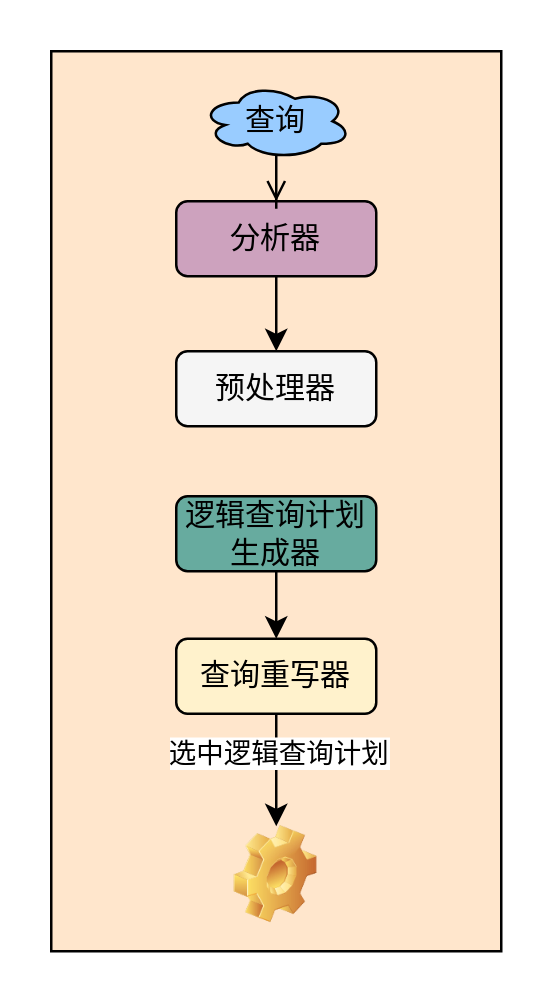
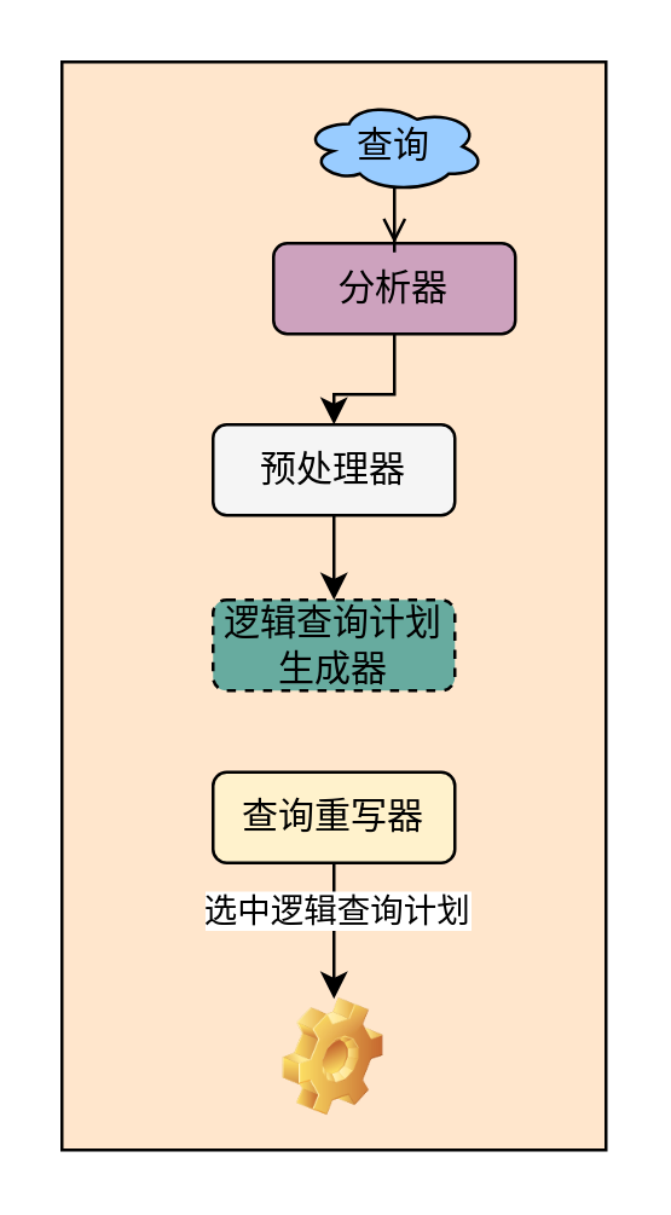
  <mxCell id="0" />
  <mxCell id="1" parent="0" />
  <mxCell id="2" value="" style="rounded=0;whiteSpace=wrap;html=1;fillColor=#FFE6CC;" vertex="1" parent="1"><mxGeometry x="20" y="20" width="180" height="360" as="geometry" /></mxCell>
  <mxCell id="3" value="" style="edgeStyle=orthogonalEdgeStyle;rounded=0;orthogonalLoop=1;jettySize=auto;html=1;" edge="1" parent="1" source="4" target="6"><mxGeometry relative="1" as="geometry" /></mxCell>
- <mxCell id="4" value="分析器" style="rounded=1;whiteSpace=wrap;html=1;fillColor=#CDA2BE;" vertex="1" parent="1"><mxGeometry x="70" y="80" width="80" height="30" as="geometry" /></mxCell>
+ <mxCell id="4" value="分析器" style="rounded=1;whiteSpace=wrap;html=1;fillColor=#CDA2BE;" vertex="1" parent="1"><mxGeometry x="90" y="80" width="80" height="30" as="geometry" /></mxCell>
+ <mxCell id="5" value="" style="edgeStyle=orthogonalEdgeStyle;rounded=0;orthogonalLoop=1;jettySize=auto;html=1;" edge="1" parent="1" source="6" target="8"><mxGeometry relative="1" as="geometry" /></mxCell>
  <mxCell id="6" value="预处理器" style="rounded=1;whiteSpace=wrap;html=1;fillColor=#f5f5f5;" vertex="1" parent="1"><mxGeometry x="70" y="140" width="80" height="30" as="geometry" /></mxCell>
- <mxCell id="7" value="" style="edgeStyle=orthogonalEdgeStyle;rounded=0;orthogonalLoop=1;jettySize=auto;html=1;" edge="1" parent="1" source="8" target="11"><mxGeometry relative="1" as="geometry" /></mxCell>
- <mxCell id="8" value="逻辑查询计划生成器" style="rounded=1;whiteSpace=wrap;html=1;fillColor=#67AB9F;" vertex="1" parent="1"><mxGeometry x="70" y="198" width="80" height="30" as="geometry" /></mxCell>
+ <mxCell id="8" value="逻辑查询计划生成器" style="rounded=1;whiteSpace=wrap;html=1;fillColor=#67AB9F;dashed=1;" vertex="1" parent="1"><mxGeometry x="70" y="198" width="80" height="30" as="geometry" /></mxCell>
  <mxCell id="9" value="" style="edgeStyle=orthogonalEdgeStyle;rounded=0;orthogonalLoop=1;jettySize=auto;html=1;" edge="1" parent="1" source="11" target="14"><mxGeometry relative="1" as="geometry" /></mxCell>
  <mxCell id="10" value="选中逻辑查询计划" style="edgeLabel;html=1;align=center;verticalAlign=middle;resizable=0;points=[];" vertex="1" connectable="0" parent="9"><mxGeometry x="0.212" relative="1" as="geometry"><mxPoint y="-12" as="offset" /></mxGeometry></mxCell>
  <mxCell id="11" value="查询重写器" style="rounded=1;whiteSpace=wrap;html=1;fillColor=#fff2cc;" vertex="1" parent="1"><mxGeometry x="70" y="255" width="80" height="30" as="geometry" /></mxCell>
  <mxCell id="12" value="" style="edgeStyle=orthogonalEdgeStyle;rounded=0;orthogonalLoop=1;jettySize=auto;html=1;endArrow=open;" edge="1" parent="1" source="13" target="4"><mxGeometry relative="1" as="geometry" /></mxCell>
- <mxCell id="13" value="查询" style="ellipse;shape=cloud;whiteSpace=wrap;html=1;fillColor=#99CCFF;" vertex="1" parent="1"><mxGeometry x="80" y="33" width="60" height="30" as="geometry" /></mxCell>
+ <mxCell id="13" value="查询" style="ellipse;shape=cloud;whiteSpace=wrap;html=1;fillColor=#99CCFF;" vertex="1" parent="1"><mxGeometry x="100" y="33" width="60" height="30" as="geometry" /></mxCell>
  <mxCell id="14" value="" style="shape=image;html=1;verticalLabelPosition=bottom;verticalAlign=top;imageAspect=1;aspect=fixed;image=img/clipart/Gear_128x128.png;fillColor=#B9E0A5;" vertex="1" parent="1"><mxGeometry x="93.39" y="330" width="33.22" height="38.96" as="geometry" /></mxCell>
